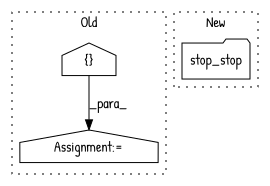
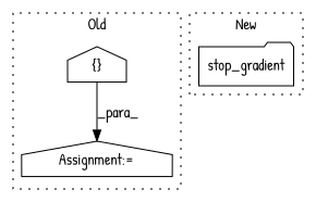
  digraph {
    fontname="Patrick Hand"
    node [shape=house fontname="Patrick Hand"]
    n1 [a=4 l="1,1" label="{}" s="25856,25909"]
    n2 [a=7 l=15 label="Assignment:=" s=25662]
-   n3 [a=32 l="14,1" label=stop_stop s="25792,25825" shape=folder]
+   n3 [a=32 l="14,1" label=stop_gradient s="25792,25825" shape=folder]
    subgraph cluster_1 {
      label=Old
      style=dotted
      n1
      n2
    }
    subgraph cluster_2 {
      label=New
      style=dotted
      n3
    }
    n1 -> n2 [label=_para_ fontname="Patrick Hand"]
  }
